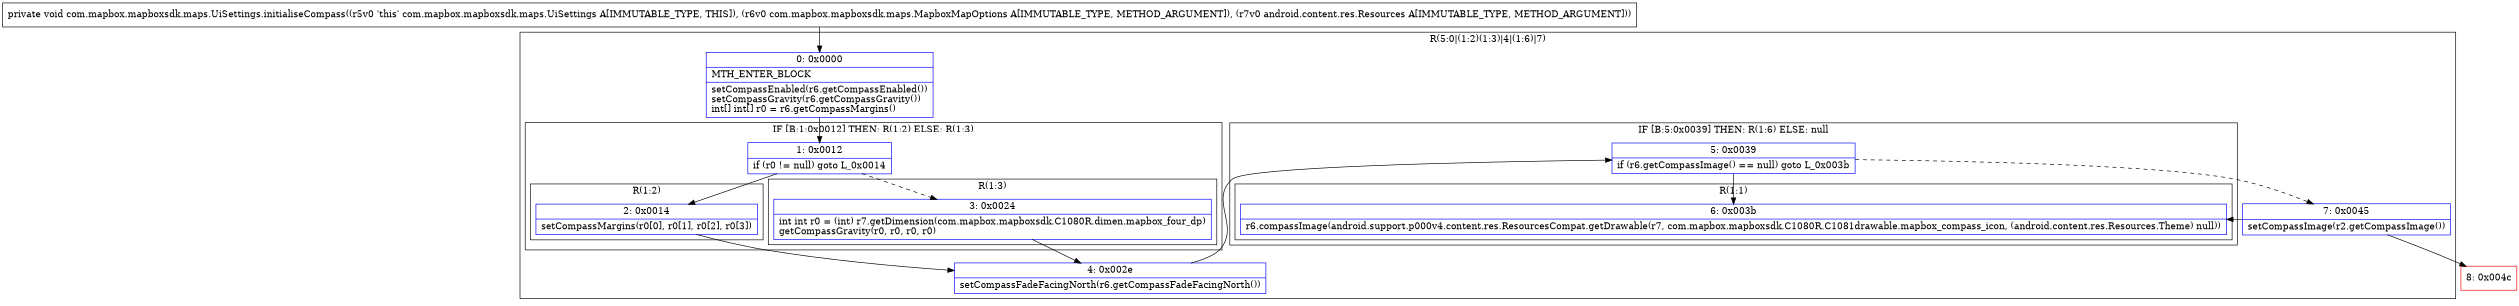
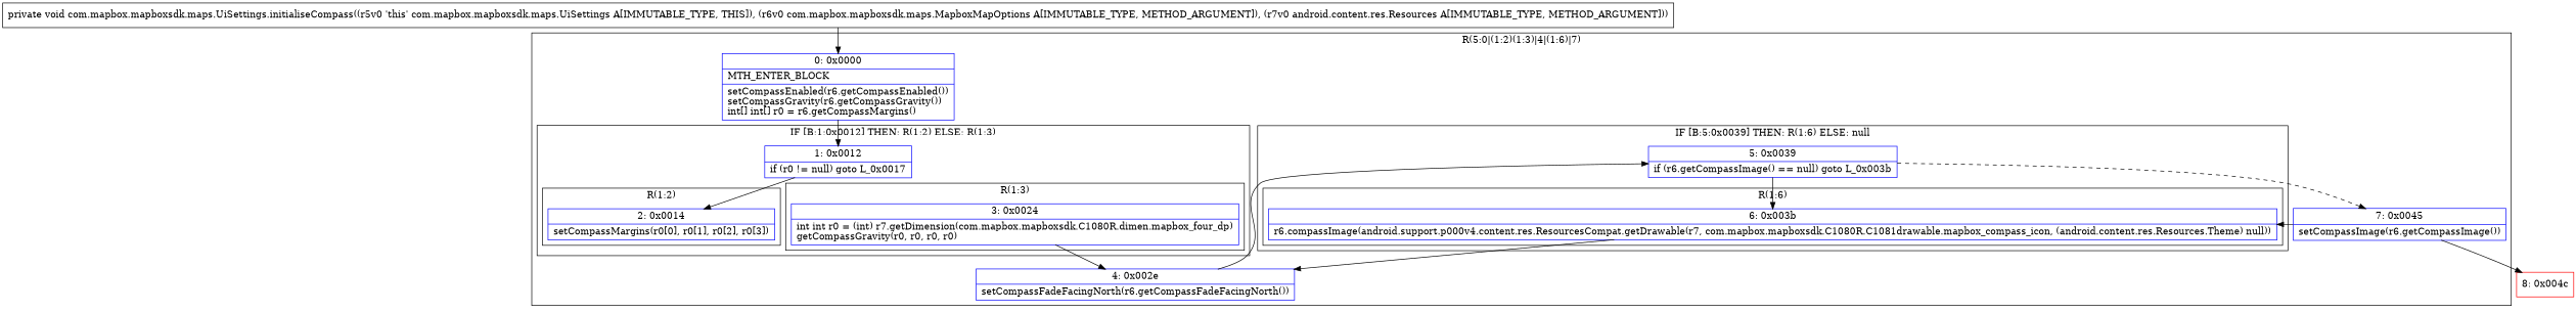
  digraph {
    node [color=blue shape=record]
    n1 [label="{2\:\ 0x0014|setCompassMargins(r0[0], r0[1], r0[2], r0[3])\l}"]
    n2 [label="{3\:\ 0x0024|int int r0 = (int) r7.getDimension(com.mapbox.mapboxsdk.C1080R.dimen.mapbox_four_dp)\lgetCompassGravity(r0, r0, r0, r0)\l}"]
-   n3 [label="{1\:\ 0x0012|if (r0 != null) goto L_0x0014\l}"]
+   n3 [label="{1\:\ 0x0012|if (r0 != null) goto L_0x0017\l}"]
    n4 [label="{6\:\ 0x003b|r6.compassImage(android.support.p000v4.content.res.ResourcesCompat.getDrawable(r7, com.mapbox.mapboxsdk.C1080R.C1081drawable.mapbox_compass_icon, (android.content.res.Resources.Theme) null))\l}"]
    n5 [label="{5\:\ 0x0039|if (r6.getCompassImage() == null) goto L_0x003b\l}"]
    n6 [label="{0\:\ 0x0000|MTH_ENTER_BLOCK\l|setCompassEnabled(r6.getCompassEnabled())\lsetCompassGravity(r6.getCompassGravity())\lint[] int[] r0 = r6.getCompassMargins()\l}"]
    n7 [label="{4\:\ 0x002e|setCompassFadeFacingNorth(r6.getCompassFadeFacingNorth())\l}"]
-   n8 [label="{7\:\ 0x0045|setCompassImage(r2.getCompassImage())\l}"]
+   n8 [label="{7\:\ 0x0045|setCompassImage(r6.getCompassImage())\l}"]
    n9 [color=red label="{8\:\ 0x004c}"]
    n10 [label="{private void com.mapbox.mapboxsdk.maps.UiSettings.initialiseCompass((r5v0 'this' com.mapbox.mapboxsdk.maps.UiSettings A[IMMUTABLE_TYPE, THIS]), (r6v0 com.mapbox.mapboxsdk.maps.MapboxMapOptions A[IMMUTABLE_TYPE, METHOD_ARGUMENT]), (r7v0 android.content.res.Resources A[IMMUTABLE_TYPE, METHOD_ARGUMENT])) }" color=""]
    subgraph cluster_1 {
      label="R(5:0|(1:2)(1:3)|4|(1:6)|7)"
      n6
      n7
      n8
      subgraph cluster_2 {
        label="IF [B:1:0x0012] THEN: R(1:2) ELSE: R(1:3)"
        n3
        subgraph cluster_3 {
          label="R(1:2)"
          n1
        }
        subgraph cluster_4 {
          label="R(1:3)"
          n2
        }
      }
      subgraph cluster_5 {
        label="IF [B:5:0x0039] THEN: R(1:6) ELSE: null"
        n5
        subgraph cluster_6 {
-         label="R(1:1)"
+         label="R(1:6)"
          n4
        }
      }
    }
-   n1 -> n7
+   n4 -> n7
    n2 -> n7
    n3 -> n1
-   n3 -> n2 [style=dashed]
    n5 -> n4
    n5 -> n8 [style=dashed]
    n6 -> n3
    n7 -> n5
    n8 -> n4
    n8 -> n9
    n10 -> n6
  }
